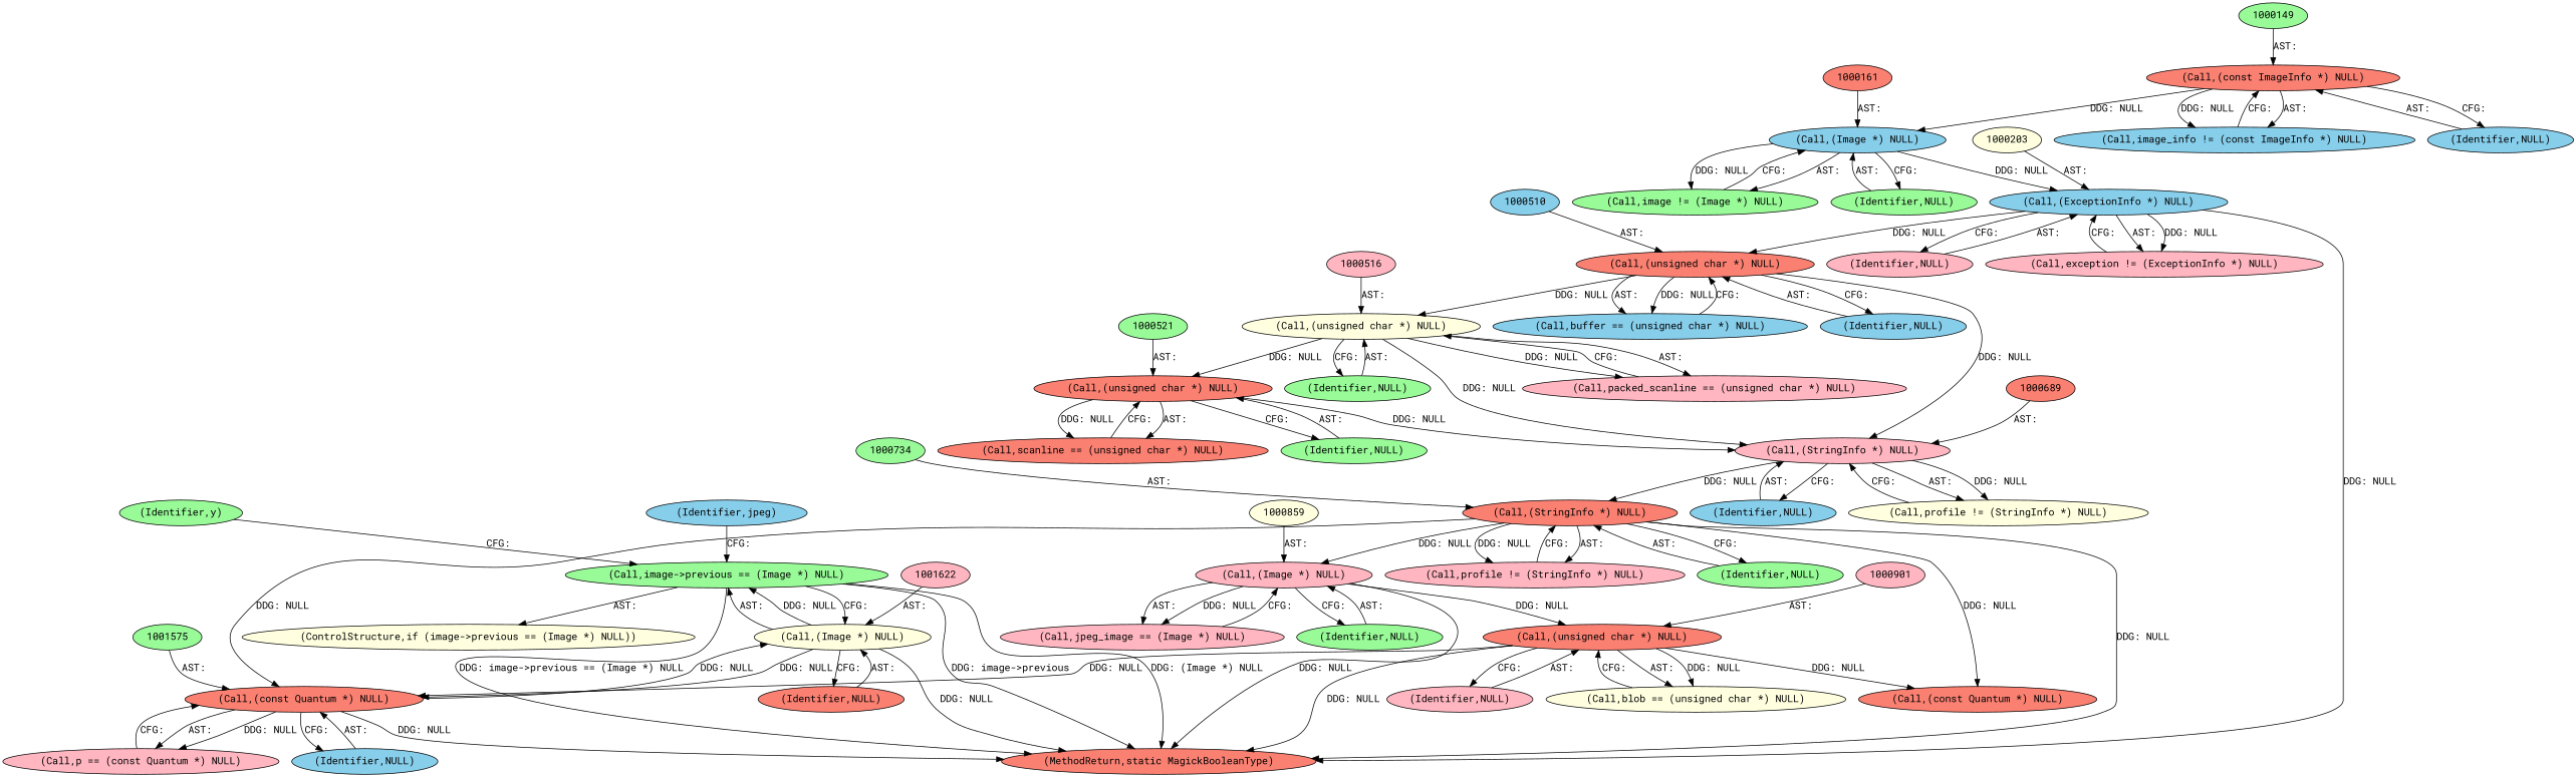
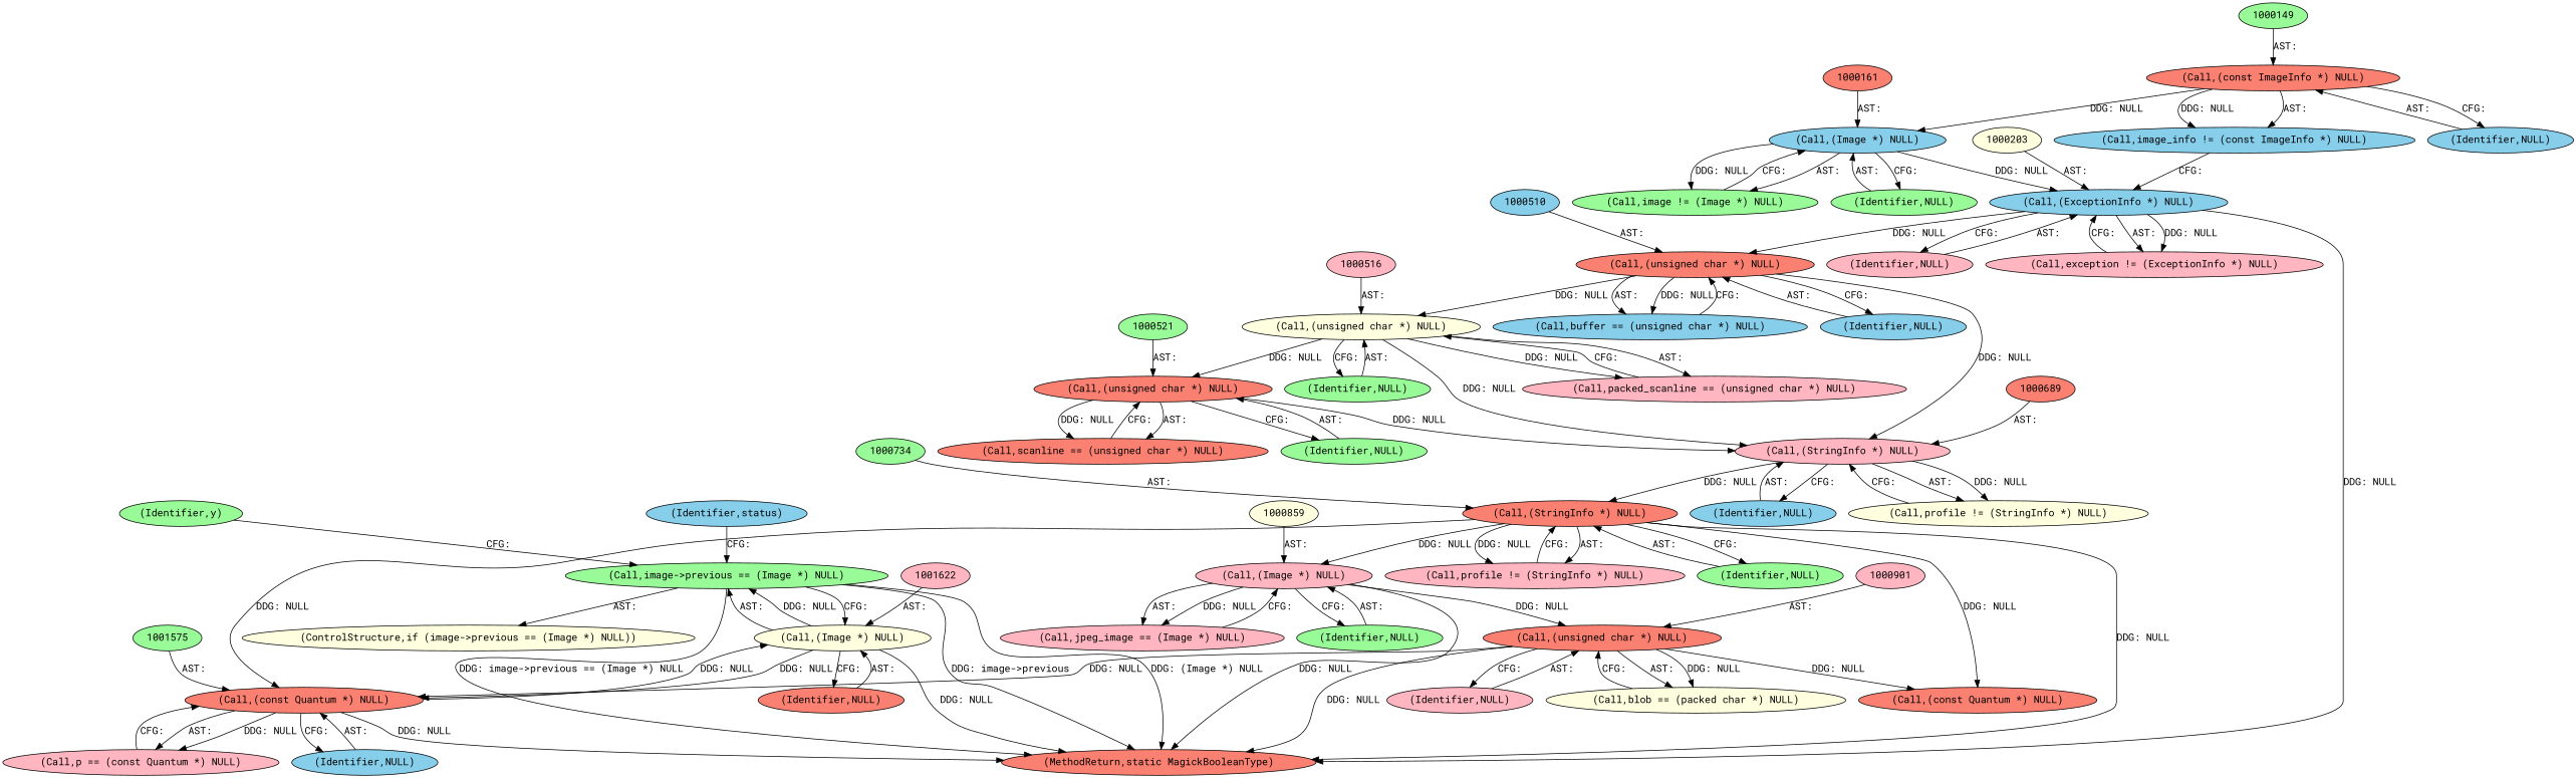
  digraph {
    fontname="Roboto Mono"
    node [fillcolor=palegreen fontname="Roboto Mono" style=filled]
    edge [fontname="Roboto Mono"]
    n1 [label="(Call,image->previous == (Image *) NULL)"]
    n2 [fillcolor=lightyellow label="(Call,(Image *) NULL)"]
    n3 [fillcolor=salmon label="(MethodReturn,static MagickBooleanType)"]
    n4 [fillcolor=lightyellow label="(ControlStructure,if (image->previous == (Image *) NULL))"]
    n5 [fillcolor=salmon label="(Call,(const Quantum *) NULL)"]
    n6 [fillcolor=salmon label="(Identifier,NULL)"]
    n7 [fillcolor=skyblue label="(Identifier,NULL)"]
    n8 [fillcolor=lightpink label="(Call,p == (const Quantum *) NULL)"]
    n9 [fillcolor=salmon label="(Call,(StringInfo *) NULL)"]
    n10 [fillcolor=lightpink label="(Call,(Image *) NULL)"]
    n11 [fillcolor=lightpink label="(Call,profile != (StringInfo *) NULL)"]
    n12 [label="(Identifier,NULL)"]
    n13 [fillcolor=salmon label="(Call,(const Quantum *) NULL)"]
    n14 [fillcolor=salmon label="(Call,(unsigned char *) NULL)"]
    n15 [fillcolor=lightpink label="(Call,jpeg_image == (Image *) NULL)"]
    n16 [label="(Identifier,NULL)"]
    n17 [fillcolor=lightpink label="(Call,(StringInfo *) NULL)"]
    n18 [fillcolor=skyblue label="(Identifier,NULL)"]
    n19 [fillcolor=lightyellow label="(Call,profile != (StringInfo *) NULL)"]
    n20 [fillcolor=salmon label="(Call,(unsigned char *) NULL)"]
    n21 [fillcolor=salmon label="(Call,scanline == (unsigned char *) NULL)"]
    n22 [label="(Identifier,NULL)"]
    n23 [fillcolor=lightyellow label="(Call,(unsigned char *) NULL)"]
    n24 [label="(Identifier,NULL)"]
    n25 [fillcolor=lightpink label="(Call,packed_scanline == (unsigned char *) NULL)"]
    n26 [fillcolor=salmon label="(Call,(unsigned char *) NULL)"]
    n27 [fillcolor=skyblue label="(Call,buffer == (unsigned char *) NULL)"]
    n28 [fillcolor=skyblue label="(Identifier,NULL)"]
    n29 [fillcolor=skyblue label="(Call,(ExceptionInfo *) NULL)"]
    n30 [fillcolor=lightpink label="(Identifier,NULL)"]
    n31 [fillcolor=lightpink label="(Call,exception != (ExceptionInfo *) NULL)"]
    n32 [fillcolor=skyblue label="(Call,(Image *) NULL)"]
    n33 [label="(Call,image != (Image *) NULL)"]
    n34 [label="(Identifier,NULL)"]
    n35 [fillcolor=salmon label="(Call,(const ImageInfo *) NULL)"]
    n36 [fillcolor=skyblue label="(Identifier,NULL)"]
    n37 [fillcolor=skyblue label="(Call,image_info != (const ImageInfo *) NULL)"]
    n38 [fillcolor=lightpink label="(Identifier,NULL)"]
-   n39 [fillcolor=lightyellow label="(Call,blob == (unsigned char *) NULL)"]
-   n40 [fillcolor=skyblue label="(Identifier,jpeg)"]
+   n39 [fillcolor=lightyellow label="(Call,blob == (packed char *) NULL)"]
+   n40 [fillcolor=skyblue label="(Identifier,status)"]
    n41 [label="(Identifier,y)"]
    1001622 [fillcolor=lightpink]
    1001575
    1000734
    1000689 [fillcolor=salmon]
    1000521
    1000516 [fillcolor=lightpink]
    1000510 [fillcolor=skyblue]
    1000203 [fillcolor=lightyellow]
    1000161 [fillcolor=salmon]
    1000149
    1000901 [fillcolor=lightpink]
    1000859 [fillcolor=lightyellow]
    n1 -> n2 [label="CFG: "]
    n1 -> n3 [label="DDG: (Image *) NULL"]
    n1 -> n3 [label="DDG: image->previous == (Image *) NULL"]
    n1 -> n3 [label="DDG: image->previous"]
    n1 -> n4 [label="AST: "]
    n2 -> n1 [label="AST: "]
    n2 -> n1 [label="DDG: NULL"]
    n2 -> n3 [label="DDG: NULL"]
    n2 -> n5 [label="DDG: NULL"]
    n2 -> n6 [label="CFG: "]
    n5 -> n2 [label="DDG: NULL"]
    n5 -> n3 [label="DDG: NULL"]
    n5 -> n7 [label="CFG: "]
    n5 -> n8 [label="AST: "]
    n5 -> n8 [label="DDG: NULL"]
    n6 -> n2 [label="AST: "]
    n7 -> n5 [label="AST: "]
    n8 -> n5 [label="CFG: "]
    n9 -> n3 [label="DDG: NULL"]
    n9 -> n5 [label="DDG: NULL"]
    n9 -> n10 [label="DDG: NULL"]
    n9 -> n11 [label="AST: "]
    n9 -> n11 [label="DDG: NULL"]
    n9 -> n12 [label="CFG: "]
    n9 -> n13 [label="DDG: NULL"]
    n10 -> n3 [label="DDG: NULL"]
    n10 -> n14 [label="DDG: NULL"]
    n10 -> n15 [label="AST: "]
    n10 -> n15 [label="DDG: NULL"]
    n10 -> n16 [label="CFG: "]
    n11 -> n9 [label="CFG: "]
    n12 -> n9 [label="AST: "]
    n14 -> n3 [label="DDG: NULL"]
    n14 -> n5 [label="DDG: NULL"]
    n14 -> n13 [label="DDG: NULL"]
    n14 -> n38 [label="CFG: "]
    n14 -> n39 [label="AST: "]
    n14 -> n39 [label="DDG: NULL"]
    n15 -> n10 [label="CFG: "]
    n16 -> n10 [label="AST: "]
    n17 -> n9 [label="DDG: NULL"]
    n17 -> n18 [label="CFG: "]
    n17 -> n19 [label="AST: "]
    n17 -> n19 [label="DDG: NULL"]
    n18 -> n17 [label="AST: "]
    n19 -> n17 [label="CFG: "]
    n20 -> n17 [label="DDG: NULL"]
    n20 -> n21 [label="AST: "]
    n20 -> n21 [label="DDG: NULL"]
    n20 -> n22 [label="CFG: "]
    n21 -> n20 [label="CFG: "]
    n22 -> n20 [label="AST: "]
    n23 -> n17 [label="DDG: NULL"]
    n23 -> n20 [label="DDG: NULL"]
    n23 -> n24 [label="CFG: "]
    n23 -> n25 [label="AST: "]
    n23 -> n25 [label="DDG: NULL"]
    n24 -> n23 [label="AST: "]
    n25 -> n23 [label="CFG: "]
    n26 -> n17 [label="DDG: NULL"]
    n26 -> n23 [label="DDG: NULL"]
    n26 -> n27 [label="AST: "]
    n26 -> n27 [label="DDG: NULL"]
    n26 -> n28 [label="CFG: "]
    n27 -> n26 [label="CFG: "]
    n28 -> n26 [label="AST: "]
    n29 -> n3 [label="DDG: NULL"]
    n29 -> n26 [label="DDG: NULL"]
    n29 -> n30 [label="CFG: "]
    n29 -> n31 [label="AST: "]
    n29 -> n31 [label="DDG: NULL"]
    n30 -> n29 [label="AST: "]
    n31 -> n29 [label="CFG: "]
    n32 -> n29 [label="DDG: NULL"]
    n32 -> n33 [label="AST: "]
    n32 -> n33 [label="DDG: NULL"]
    n32 -> n34 [label="CFG: "]
    n33 -> n32 [label="CFG: "]
    n34 -> n32 [label="AST: "]
    n35 -> n32 [label="DDG: NULL"]
    n35 -> n36 [label="CFG: "]
    n35 -> n37 [label="AST: "]
    n35 -> n37 [label="DDG: NULL"]
    n36 -> n35 [label="AST: "]
-   n37 -> n35 [label="CFG: "]
+   n37 -> n29 [label="CFG: "]
    n38 -> n14 [label="AST: "]
    n39 -> n14 [label="CFG: "]
    n40 -> n1 [label="CFG: "]
    n41 -> n1 [label="CFG: "]
    1001622 -> n2 [label="AST: "]
    1001575 -> n5 [label="AST: "]
    1000734 -> n9 [label="AST: "]
    1000689 -> n17 [label="AST: "]
    1000521 -> n20 [label="AST: "]
    1000516 -> n23 [label="AST: "]
    1000510 -> n26 [label="AST: "]
    1000203 -> n29 [label="AST: "]
    1000161 -> n32 [label="AST: "]
    1000149 -> n35 [label="AST: "]
    1000901 -> n14 [label="AST: "]
    1000859 -> n10 [label="AST: "]
  }
